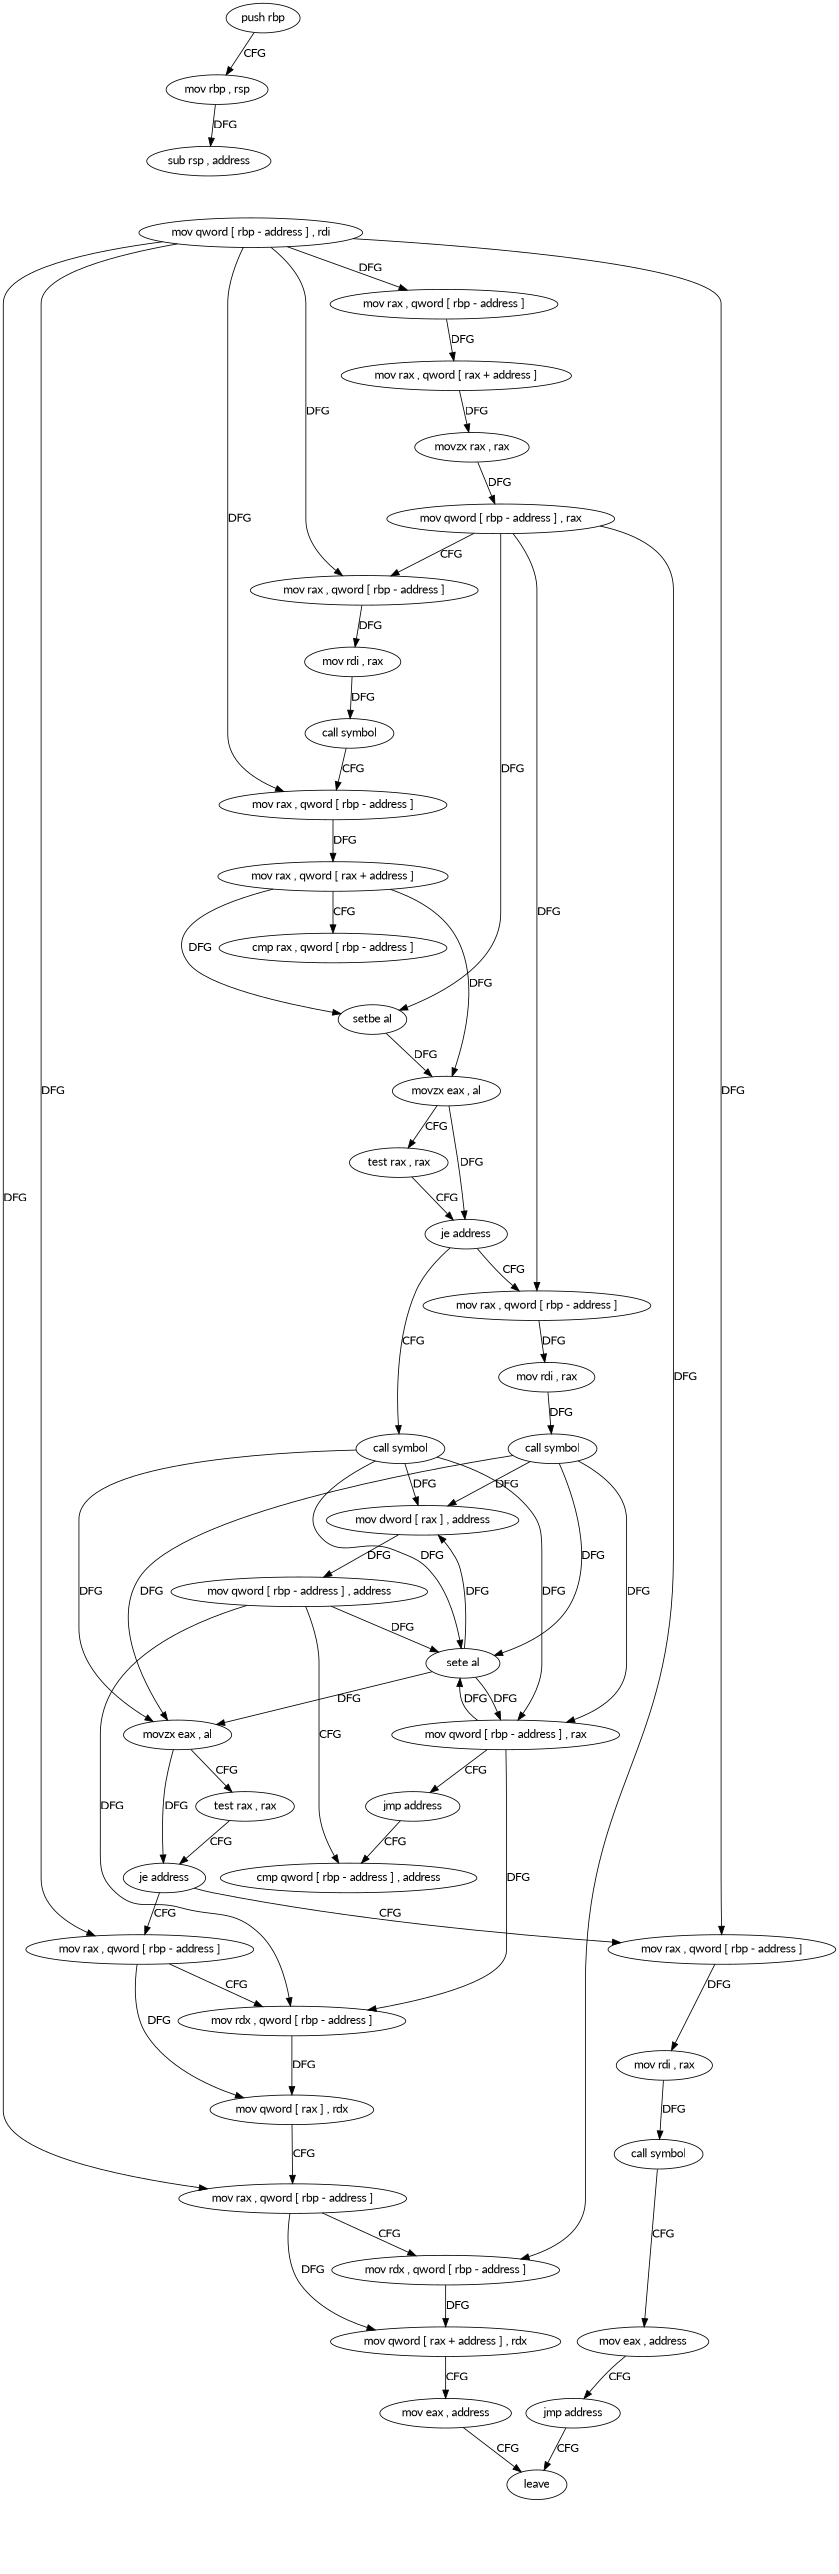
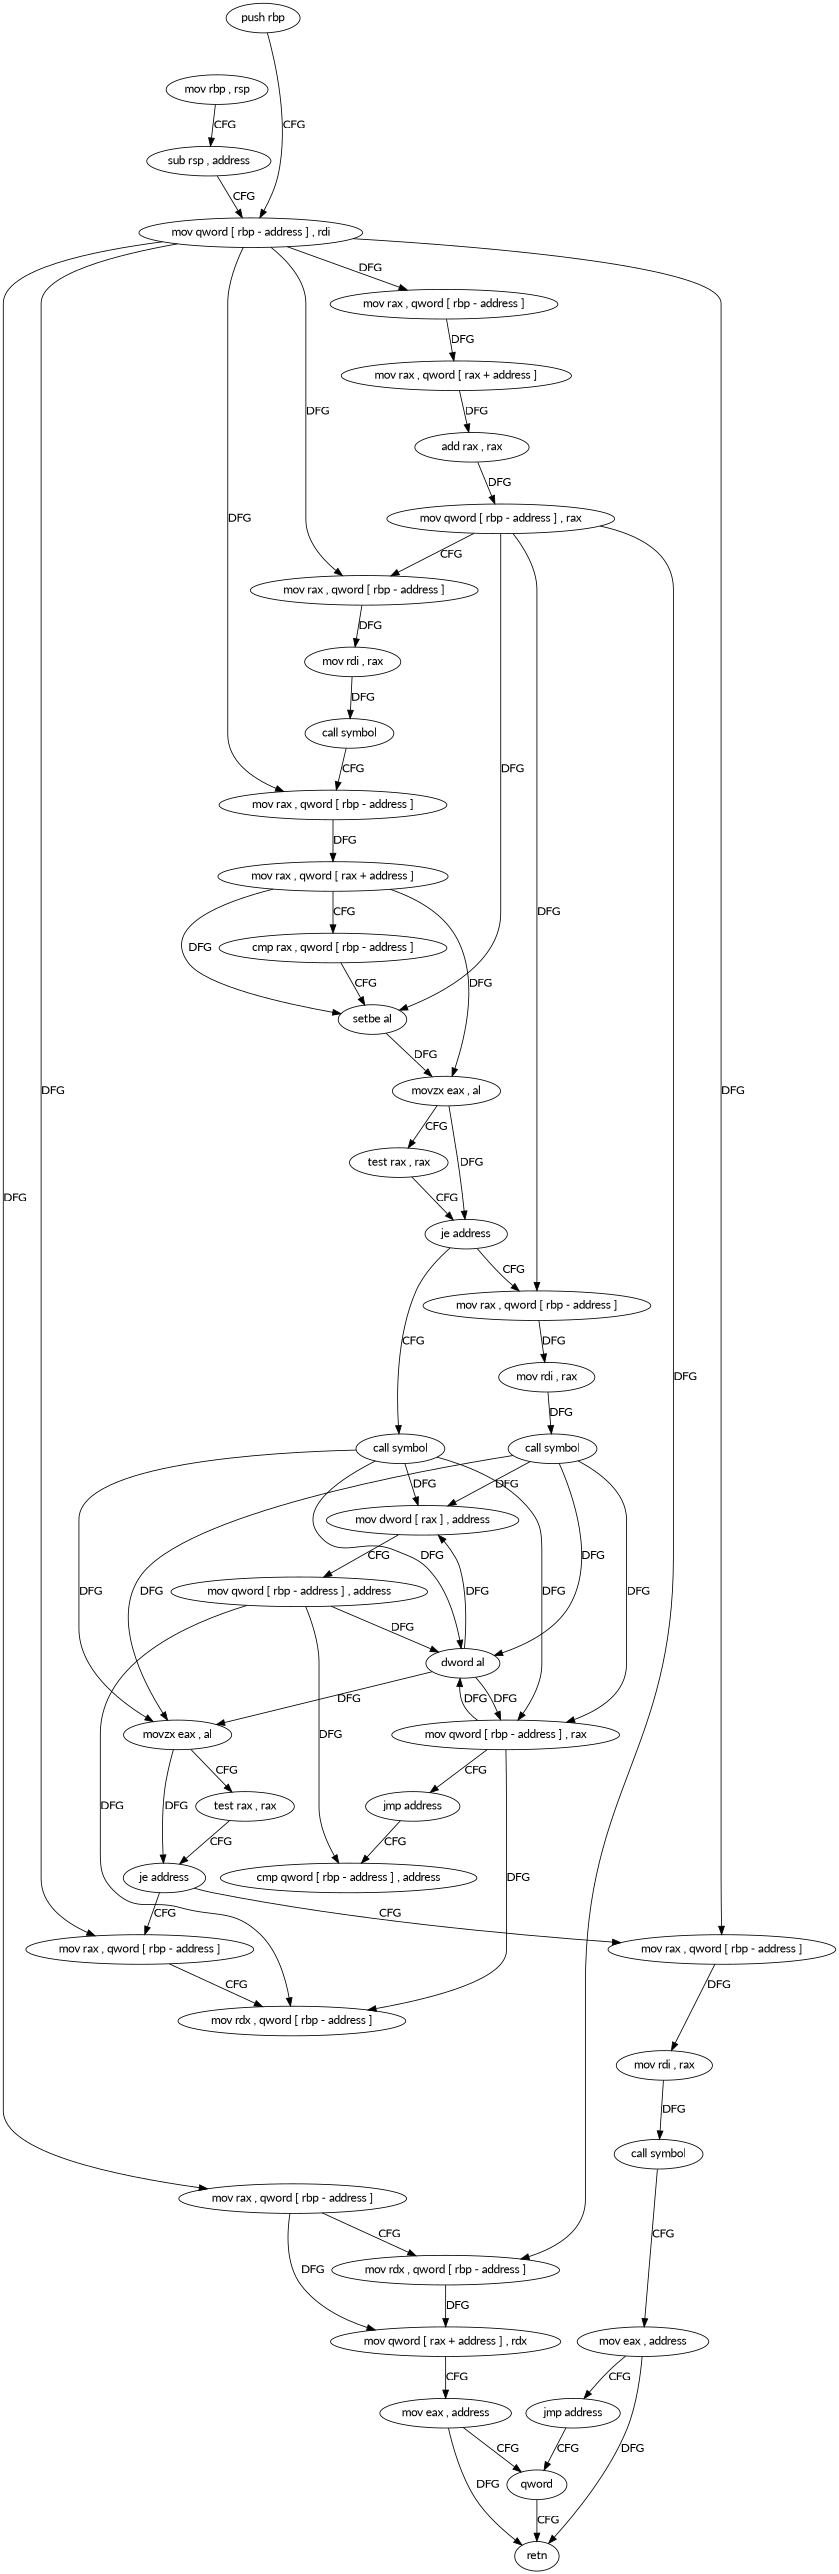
  digraph {
    fontname=Lato
    node [fontname=Lato]
    edge [fontname=Lato]
    n1 [label="push rbp"]
    n2 [label="mov rbp , rsp"]
    n3 [label="sub rsp , address"]
    n4 [label="mov qword [ rbp - address ] , rdi"]
    n5 [label="mov rax , qword [ rbp - address ]"]
    n6 [label="mov rax , qword [ rbp - address ]"]
    n7 [label="mov rax , qword [ rbp - address ]"]
    n8 [label="mov rax , qword [ rbp - address ]"]
    n9 [label="mov rax , qword [ rbp - address ]"]
    n10 [label="mov rax , qword [ rbp - address ]"]
    n11 [label="mov rax , qword [ rax + address ]"]
    n12 [label="mov rdi , rax"]
    n13 [label="mov rax , qword [ rax + address ]"]
    n14 [label="mov rdx , qword [ rbp - address ]"]
-   n15 [label="mov qword [ rax ] , rdx"]
    n16 [label="mov rdx , qword [ rbp - address ]"]
    n17 [label="mov qword [ rax + address ] , rdx"]
    n18 [label="mov rdi , rax"]
-   n19 [label="movzx rax , rax"]
+   n19 [label="add rax , rax"]
    n20 [label="mov qword [ rbp - address ] , rax"]
    n21 [label="setbe al"]
    n22 [label="mov rax , qword [ rbp - address ]"]
    n23 [label="movzx eax , al"]
    n24 [label="mov rdi , rax"]
    n25 [label="call symbol"]
    n26 [label="cmp rax , qword [ rbp - address ]"]
    n27 [label="test rax , rax"]
    n28 [label="je address"]
    n29 [label="call symbol"]
    n30 [label="mov dword [ rax ] , address"]
    n31 [label="mov qword [ rbp - address ] , rax"]
-   n32 [label="sete al"]
+   n32 [label="dword al"]
    n33 [label="movzx eax , al"]
    n34 [label="mov qword [ rbp - address ] , address"]
    n35 [label="jmp address"]
    n36 [label="test rax , rax"]
    n37 [label="je address"]
    n38 [label="call symbol"]
    n39 [label="cmp qword [ rbp - address ] , address"]
    n40 [label="mov eax , address"]
-   n41 [label=leave]
+   n41 [label=qword]
+   n42 [label=retn]
    n43 [label="call symbol"]
    n44 [label="mov eax , address"]
    n45 [label="jmp address"]
-   n1 -> n2 [label=CFG]
-   n2 -> n3 [label=DFG]
+   n1 -> n4 [label=CFG]
+   n2 -> n3 [label=CFG]
+   n3 -> n4 [label=CFG]
    n4 -> n5 [label=DFG]
    n4 -> n6 [label=DFG]
    n4 -> n7 [label=DFG]
    n4 -> n8 [label=DFG]
    n4 -> n9 [label=DFG]
    n4 -> n10 [label=DFG]
    n5 -> n11 [label=DFG]
    n6 -> n12 [label=DFG]
    n7 -> n13 [label=DFG]
    n8 -> n14 [label=CFG]
-   n8 -> n15 [label=DFG]
    n9 -> n16 [label=CFG]
    n9 -> n17 [label=DFG]
    n10 -> n18 [label=DFG]
    n11 -> n19 [label=DFG]
    n12 -> n25 [label=DFG]
    n13 -> n21 [label=DFG]
    n13 -> n23 [label=DFG]
    n13 -> n26 [label=CFG]
-   n14 -> n15 [label=DFG]
-   n15 -> n9 [label=CFG]
    n16 -> n17 [label=DFG]
    n17 -> n40 [label=CFG]
    n18 -> n43 [label=DFG]
    n19 -> n20 [label=DFG]
    n20 -> n6 [label=CFG]
    n20 -> n16 [label=DFG]
    n20 -> n21 [label=DFG]
    n20 -> n22 [label=DFG]
    n21 -> n23 [label=DFG]
    n22 -> n24 [label=DFG]
    n23 -> n27 [label=CFG]
    n23 -> n28 [label=DFG]
    n24 -> n38 [label=DFG]
    n25 -> n7 [label=CFG]
+   n26 -> n21 [label=CFG]
    n27 -> n28 [label=CFG]
    n28 -> n22 [label=CFG]
    n28 -> n29 [label=CFG]
    n29 -> n30 [label=DFG]
    n29 -> n31 [label=DFG]
    n29 -> n32 [label=DFG]
    n29 -> n33 [label=DFG]
-   n30 -> n34 [label=DFG]
+   n30 -> n34 [label=CFG]
    n31 -> n14 [label=DFG]
    n31 -> n32 [label=DFG]
    n31 -> n35 [label=CFG]
    n32 -> n30 [label=DFG]
    n32 -> n31 [label=DFG]
    n32 -> n33 [label=DFG]
    n33 -> n36 [label=CFG]
    n33 -> n37 [label=DFG]
    n34 -> n14 [label=DFG]
    n34 -> n32 [label=DFG]
-   n34 -> n39 [label=CFG]
+   n34 -> n39 [label=DFG]
    n35 -> n39 [label=CFG]
    n36 -> n37 [label=CFG]
    n37 -> n8 [label=CFG]
    n37 -> n10 [label=CFG]
    n38 -> n30 [label=DFG]
    n38 -> n31 [label=DFG]
    n38 -> n32 [label=DFG]
    n38 -> n33 [label=DFG]
    n40 -> n41 [label=CFG]
+   n40 -> n42 [label=DFG]
+   n41 -> n42 [label=CFG]
    n43 -> n44 [label=CFG]
+   n44 -> n42 [label=DFG]
    n44 -> n45 [label=CFG]
    n45 -> n41 [label=CFG]
  }
